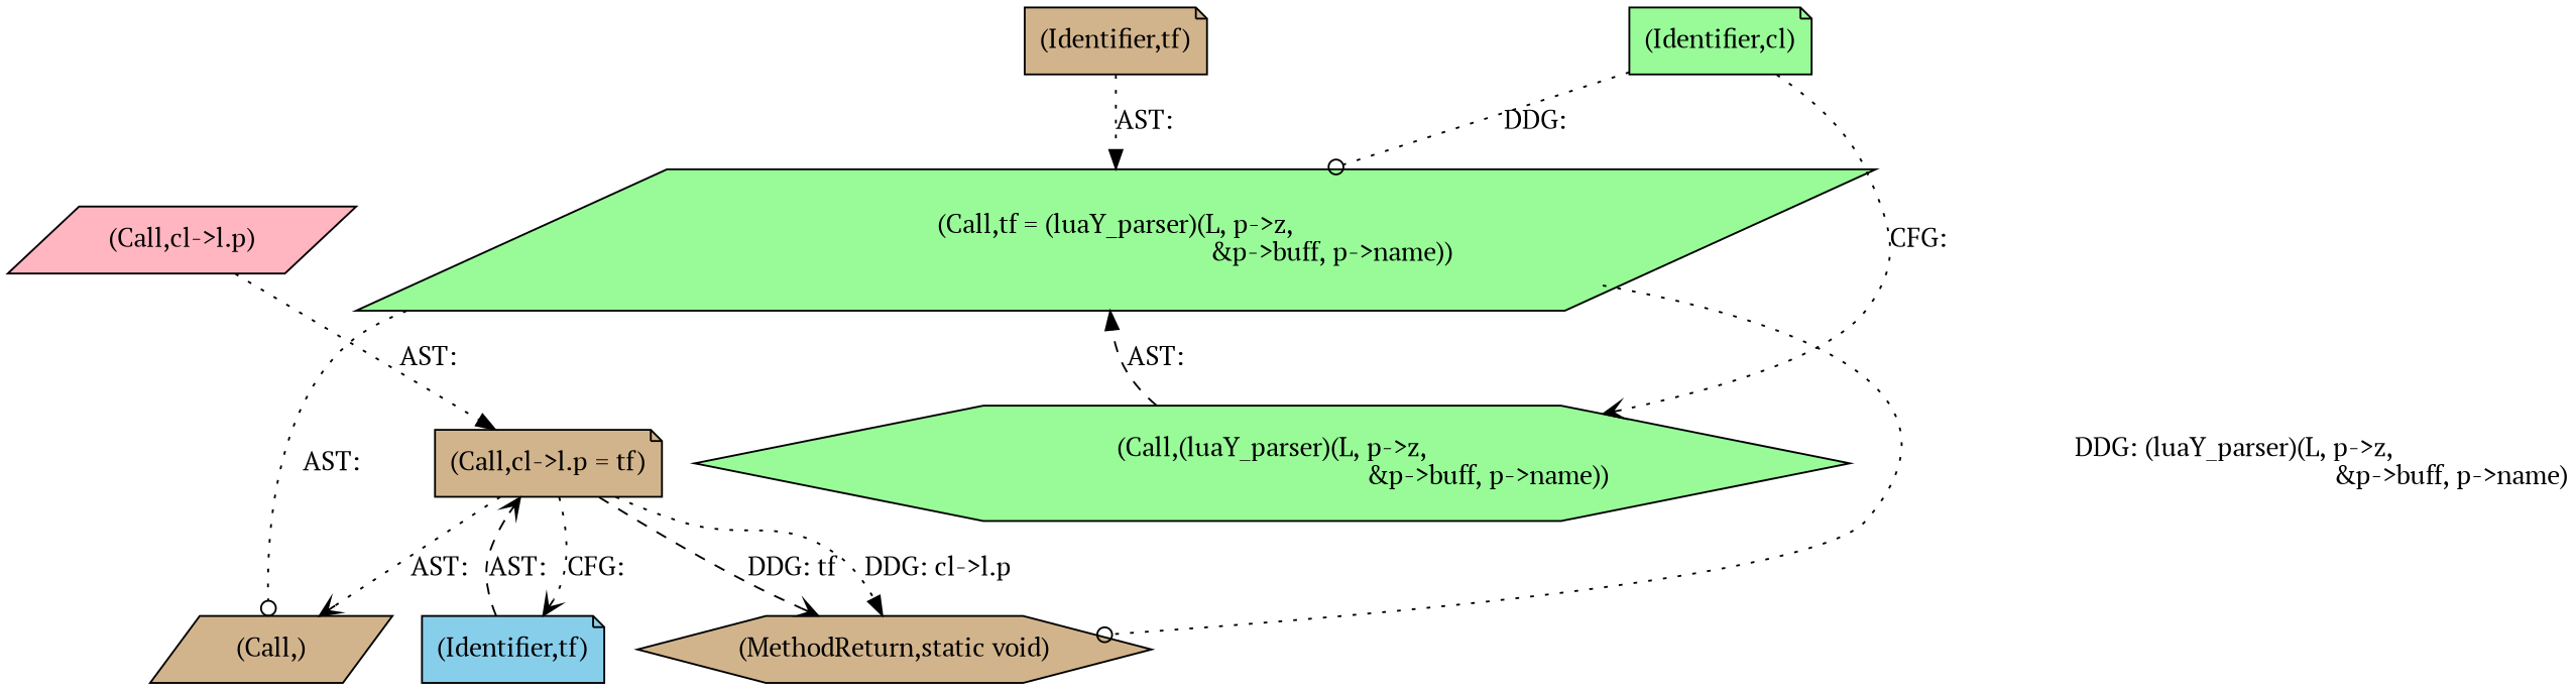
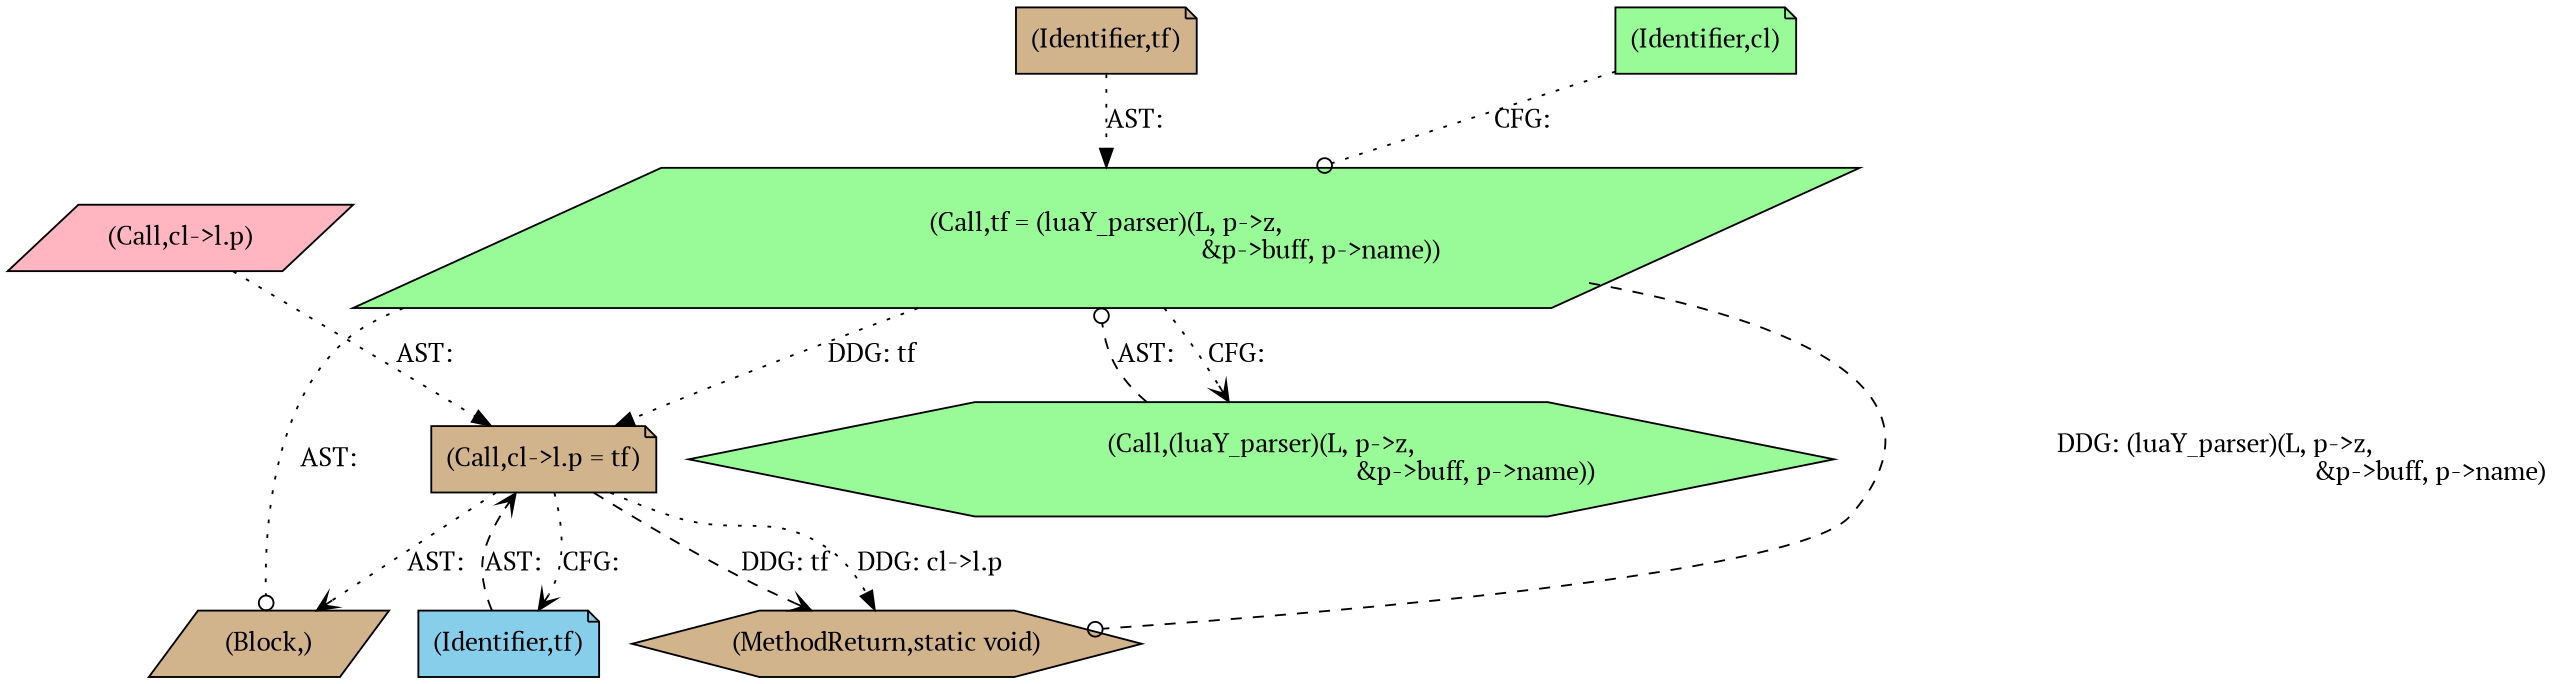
  digraph {
    fontname="PT Serif"
    node [fillcolor=tan fontname="PT Serif" shape=note style=filled]
    edge [arrowhead=vee fontname="PT Serif" style=dotted]
    n1 [fillcolor=palegreen label="(Call,tf = (luaY_parser)(L, p->z,\n                                                              &p->buff, p->name))" shape=parallelogram]
    n2 [label="(Call,cl->l.p = tf)"]
    n3 [fillcolor=palegreen label="(Call,(luaY_parser)(L, p->z,\n                                                              &p->buff, p->name))" shape=hexagon]
    n4 [label="(MethodReturn,static void)" shape=hexagon]
-   n5 [label="(Call,)" shape=parallelogram]
+   n5 [label="(Block,)" shape=parallelogram]
    n6 [fillcolor=skyblue label="(Identifier,tf)"]
    n7 [fillcolor=palegreen label="(Identifier,cl)"]
    n8 [fillcolor=lightpink label="(Call,cl->l.p)" shape=parallelogram]
    n9 [label="(Identifier,tf)"]
-   n7 -> n3 [label="CFG: "]
-   n1 -> n4 [arrowhead=odot label="DDG: (luaY_parser)(L, p->z,\n                                                              &p->buff, p->name)"]
+   n1 -> n2 [arrowhead=normal label="DDG: tf"]
+   n1 -> n3 [label="CFG: "]
+   n1 -> n4 [arrowhead=odot label="DDG: (luaY_parser)(L, p->z,\n                                                              &p->buff, p->name)" style=dashed]
    n1 -> n5 [arrowhead=odot label="AST: "]
    n2 -> n4 [label="DDG: tf" style=dashed]
    n2 -> n4 [arrowhead=normal label="DDG: cl->l.p"]
    n2 -> n5 [label="AST: "]
    n2 -> n6 [label="CFG: "]
-   n3 -> n1 [arrowhead=normal label="AST: " style=dashed]
+   n3 -> n1 [arrowhead=odot label="AST: " style=dashed]
    n6 -> n2 [label="AST: " style=dashed]
-   n7 -> n1 [arrowhead=odot label="DDG: "]
+   n7 -> n1 [arrowhead=odot label="CFG: "]
    n8 -> n2 [arrowhead=normal label="AST: "]
    n9 -> n1 [arrowhead=normal label="AST: "]
  }
